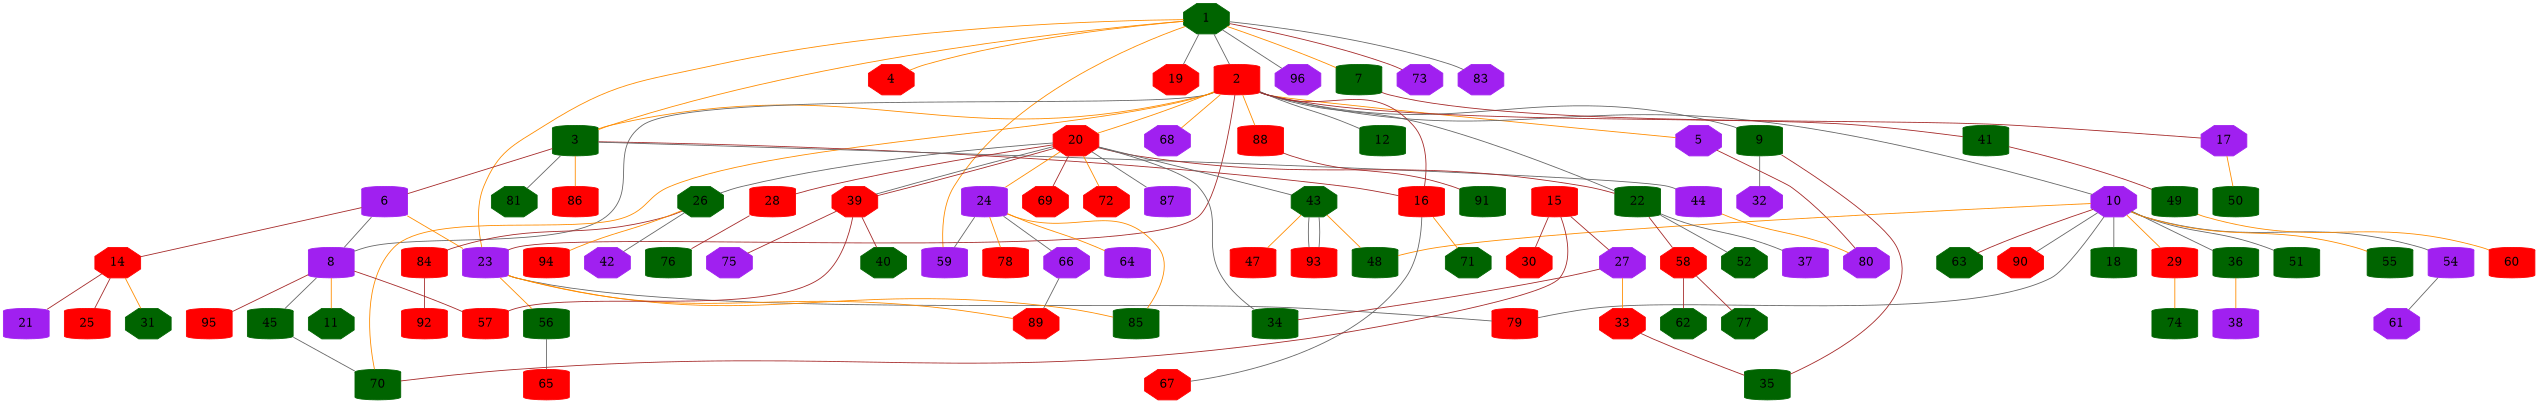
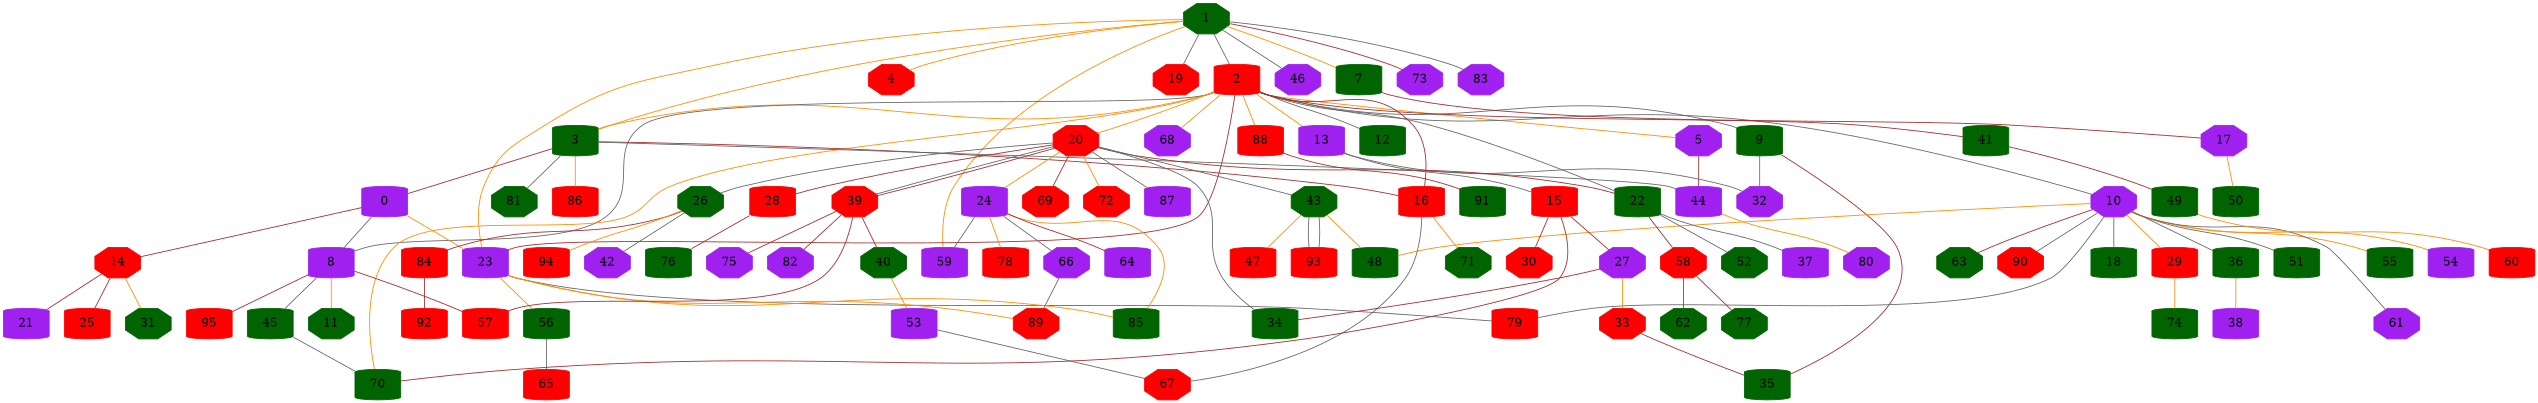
  graph {
    node [color=darkgreen shape=cylinder style=filled]
    edge [color=gray40]
    1 [shape=octagon]
    2 [color=red]
    3
    4 [color=red shape=octagon]
    7
    19 [color=red shape=octagon]
    23 [color=purple]
-   46 [color=purple shape=octagon label=96]
+   46 [color=purple shape=octagon]
    59 [color=purple]
    73 [color=purple shape=octagon]
    83 [color=purple shape=octagon]
    5 [color=purple shape=octagon]
    8 [color=purple]
    9
    10 [color=purple shape=octagon]
    12
+   13 [color=purple]
    16 [color=red]
    20 [color=red shape=octagon]
    22
    41
    68 [color=purple shape=octagon]
    70
    88 [color=red]
-   6 [color=purple]
+   6 [color=purple label=0]
    44 [color=purple]
    81 [shape=octagon]
    86 [color=red]
    17 [color=purple shape=octagon]
    79 [color=red]
    56
    85
    89 [color=red shape=octagon]
    80 [color=purple shape=octagon]
    11 [shape=octagon]
    45
    57 [color=red]
    95 [color=red]
    32 [color=purple shape=octagon]
    35
    18
    29 [color=red]
    36
    48
    51
    54 [color=purple]
    55
    61 [color=purple shape=octagon]
    63 [shape=octagon]
    90 [color=red shape=octagon]
    15 [color=red]
    67 [color=red shape=octagon]
    71 [shape=octagon]
    24 [color=purple]
    26 [shape=octagon]
    28 [color=red]
    34
    39 [color=red shape=octagon]
    43 [shape=octagon]
    69 [color=red shape=octagon]
    72 [color=red shape=octagon]
    87 [color=purple]
    37 [color=purple]
    52 [shape=octagon]
    58 [color=red shape=octagon]
    49
    91
    14 [color=red shape=octagon]
    21 [color=purple]
    25 [color=red]
    31 [shape=octagon]
    50
    74
    38 [color=purple]
    27 [color=purple shape=octagon]
    30 [color=red shape=octagon]
    33 [color=red shape=octagon]
    64 [color=purple]
    66 [color=purple shape=octagon]
    78 [color=red]
    42 [color=purple shape=octagon]
    84 [color=red]
    94 [color=red]
    76
    40 [shape=octagon]
    75 [color=purple shape=octagon]
+   82 [color=purple shape=octagon]
    47 [color=red]
    93 [color=red]
    62 [shape=octagon]
    77 [shape=octagon]
    65 [color=red]
    92 [color=red]
+   53 [color=purple]
    60 [color=red]
    1 -- 2
    1 -- 3 [color=darkorange]
    1 -- 4 [color=darkorange]
    1 -- 7 [color=darkorange]
    1 -- 19
    1 -- 23 [color=darkorange]
    1 -- 46
    1 -- 59 [color=darkorange]
    1 -- 73 [color=brown]
    1 -- 83
    2 -- 3 [color=darkorange]
    2 -- 23 [color=brown]
    2 -- 5 [color=darkorange]
    2 -- 8
    2 -- 9
    2 -- 10
    2 -- 12
+   2 -- 13 [color=darkorange]
    2 -- 16 [color=brown]
    2 -- 20 [color=darkorange]
    2 -- 22
    2 -- 41 [color=brown]
    2 -- 68 [color=darkorange]
    2 -- 70 [color=darkorange]
    2 -- 88 [color=darkorange]
    3 -- 16 [color=brown]
    3 -- 6 [color=brown]
    3 -- 44
    3 -- 81
    3 -- 86 [color=darkorange]
    7 -- 17 [color=brown]
    23 -- 79
    23 -- 56 [color=darkorange]
    23 -- 85 [color=darkorange]
    23 -- 89 [color=darkorange]
-   5 -- 80 [color=brown]
+   5 -- 44 [color=brown]
    8 -- 11 [color=darkorange]
    8 -- 45
    8 -- 57 [color=brown]
    8 -- 95 [color=brown]
    9 -- 32
    9 -- 35 [color=brown]
    10 -- 79
    10 -- 18
    10 -- 29 [color=darkorange]
    10 -- 36
    10 -- 48 [color=darkorange]
    10 -- 51
-   10 -- 54
+   10 -- 54 [color=darkorange]
    10 -- 55 [color=darkorange]
-   54 -- 61
+   10 -- 61
    10 -- 63 [color=brown]
    10 -- 90
+   13 -- 32
+   13 -- 15
    16 -- 67
    16 -- 71 [color=darkorange]
    20 -- 22 [color=brown]
    20 -- 24 [color=darkorange]
    20 -- 26
    20 -- 28 [color=brown]
    20 -- 34
    20 -- 39
    20 -- 39 [color=brown]
    20 -- 43
    20 -- 69 [color=brown]
    20 -- 72 [color=darkorange]
    20 -- 87
    22 -- 37
    22 -- 52
    22 -- 58 [color=brown]
    41 -- 49 [color=brown]
    88 -- 91 [color=brown]
    6 -- 23 [color=darkorange]
    6 -- 8
    6 -- 14 [color=brown]
    44 -- 80 [color=darkorange]
    17 -- 50 [color=darkorange]
    56 -- 65
    45 -- 70
    29 -- 74 [color=darkorange]
    36 -- 38 [color=darkorange]
    15 -- 70 [color=brown]
    15 -- 27 [color=brown]
    15 -- 30 [color=brown]
    24 -- 59
    24 -- 85 [color=darkorange]
-   24 -- 64 [color=darkorange]
+   24 -- 64 [color=brown]
    24 -- 66
    24 -- 78 [color=darkorange]
    26 -- 42
    26 -- 84 [color=brown]
    26 -- 94 [color=darkorange]
    28 -- 76 [color=brown]
    39 -- 57 [color=brown]
    39 -- 40 [color=brown]
    39 -- 75 [color=brown]
+   39 -- 82 [color=brown]
    43 -- 48 [color=darkorange]
    43 -- 47 [color=darkorange]
    43 -- 93
    43 -- 93
    58 -- 62 [color=brown]
    58 -- 77 [color=brown]
    49 -- 60 [color=darkorange]
    14 -- 21 [color=brown]
    14 -- 25 [color=brown]
    14 -- 31 [color=darkorange]
    27 -- 34 [color=brown]
    27 -- 33 [color=darkorange]
    33 -- 35 [color=brown]
    66 -- 89
    84 -- 92 [color=brown]
+   40 -- 53 [color=darkorange]
+   53 -- 67
  }
